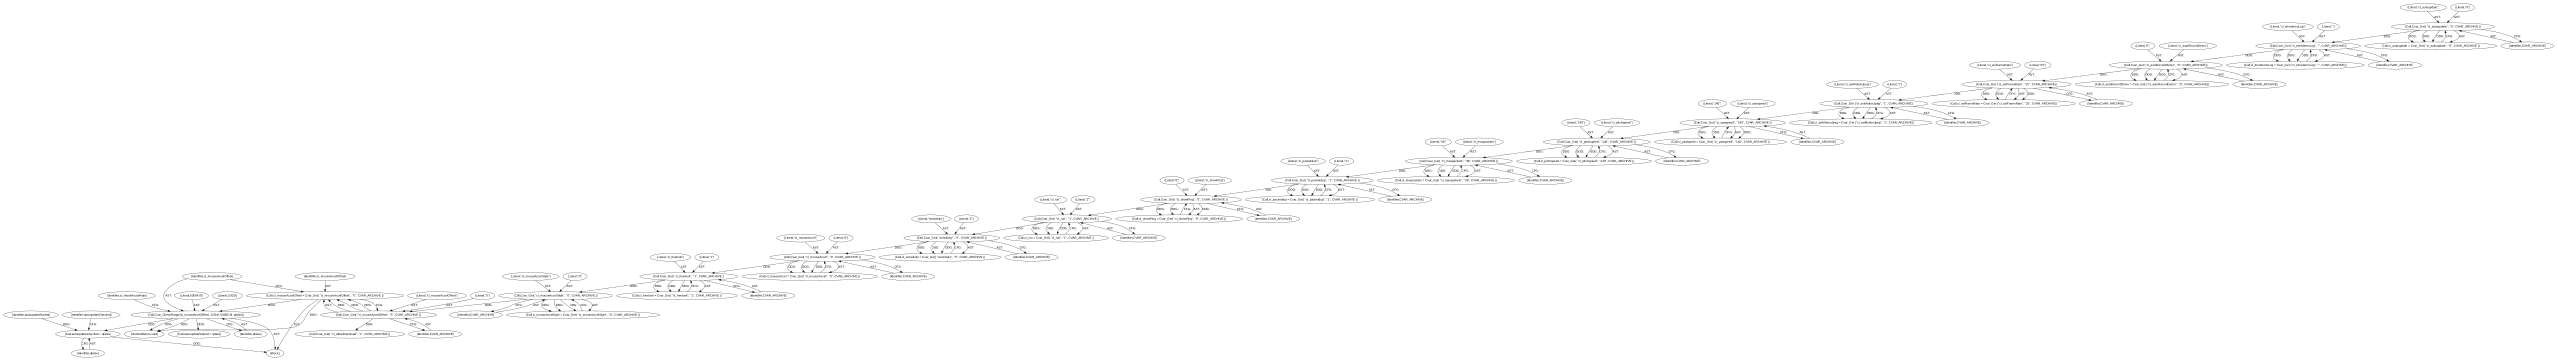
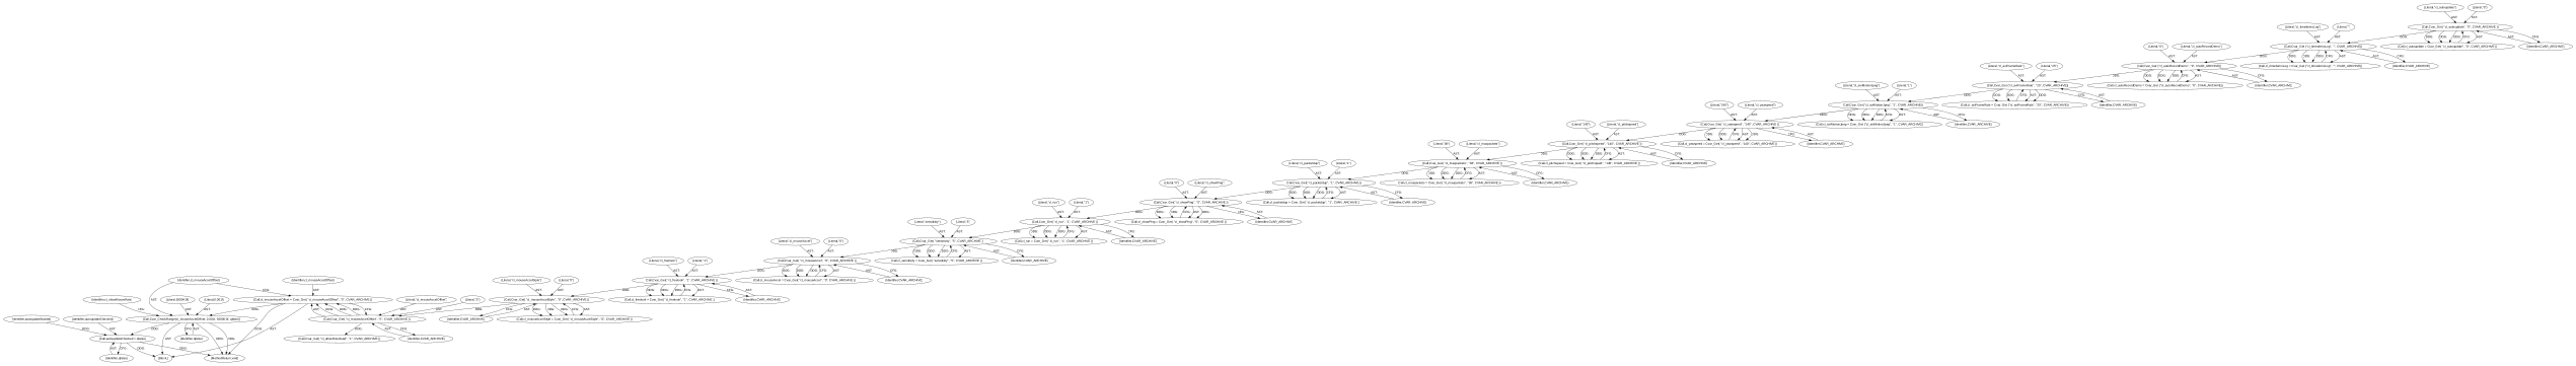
  digraph {
    fontname="Liberation Sans"
    node [fontname="Liberation Sans"]
    edge [fontname="Liberation Sans"]
    n1 [label="(Call,autoupdateChecked = qfalse)"]
    n2 [label="(MethodReturn,void)"]
    n3 [label="(Block,)"]
    n4 [label="(Identifier,qfalse)"]
    n5 [label="(Call,Cvar_CheckRange(cl_mouseAccelOffset, 0.001f, 50000.0f, qfalse))"]
-   n6 [label="(Call,autoupdateStarted = qfalse)"]
    n7 [label="(Identifier,qfalse)"]
    n8 [label="(Call,cl_mouseAccelOffset = Cvar_Get( \"cl_mouseAccelOffset\", \"5\", CVAR_ARCHIVE ))"]
    n9 [label="(Call,Cvar_Get( \"cl_mouseAccelOffset\", \"5\", CVAR_ARCHIVE ))"]
    n10 [label="(Call,Cvar_Get( \"cl_allowDownload\", \"1\", CVAR_ARCHIVE ))"]
    n11 [label="(Identifier,CVAR_ARCHIVE)"]
    n12 [label="(Call,Cvar_Get( \"cl_mouseAccelStyle\", \"0\", CVAR_ARCHIVE ))"]
    n13 [label="(Identifier,CVAR_ARCHIVE)"]
    n14 [label="(Call,cl_mouseAccelStyle = Cvar_Get( \"cl_mouseAccelStyle\", \"0\", CVAR_ARCHIVE ))"]
    n15 [label="(Call,Cvar_Get( \"cl_freelook\", \"1\", CVAR_ARCHIVE ))"]
    n16 [label="(Call,cl_freelook = Cvar_Get( \"cl_freelook\", \"1\", CVAR_ARCHIVE ))"]
    n17 [label="(Identifier,CVAR_ARCHIVE)"]
    n18 [label="(Call,Cvar_Get( \"cl_mouseAccel\", \"0\", CVAR_ARCHIVE ))"]
    n19 [label="(Identifier,CVAR_ARCHIVE)"]
    n20 [label="(Call,cl_mouseAccel = Cvar_Get( \"cl_mouseAccel\", \"0\", CVAR_ARCHIVE ))"]
    n21 [label="(Call,Cvar_Get( \"sensitivity\", \"5\", CVAR_ARCHIVE ))"]
    n22 [label="(Identifier,CVAR_ARCHIVE)"]
    n23 [label="(Call,cl_sensitivity = Cvar_Get( \"sensitivity\", \"5\", CVAR_ARCHIVE ))"]
    n24 [label="(Call,Cvar_Get( \"cl_run\", \"1\", CVAR_ARCHIVE ))"]
    n25 [label="(Identifier,CVAR_ARCHIVE)"]
    n26 [label="(Call,cl_run = Cvar_Get( \"cl_run\", \"1\", CVAR_ARCHIVE ))"]
    n27 [label="(Call,Cvar_Get( \"cl_showPing\", \"0\", CVAR_ARCHIVE ))"]
    n28 [label="(Call,cl_showPing = Cvar_Get( \"cl_showPing\", \"0\", CVAR_ARCHIVE ))"]
    n29 [label="(Identifier,CVAR_ARCHIVE)"]
    n30 [label="(Call,Cvar_Get( \"cl_packetdup\", \"1\", CVAR_ARCHIVE ))"]
    n31 [label="(Identifier,CVAR_ARCHIVE)"]
    n32 [label="(Call,cl_packetdup = Cvar_Get( \"cl_packetdup\", \"1\", CVAR_ARCHIVE ))"]
    n33 [label="(Call,Cvar_Get( \"cl_maxpackets\", \"38\", CVAR_ARCHIVE ))"]
    n34 [label="(Identifier,CVAR_ARCHIVE)"]
    n35 [label="(Call,cl_maxpackets = Cvar_Get( \"cl_maxpackets\", \"38\", CVAR_ARCHIVE ))"]
    n36 [label="(Call,Cvar_Get( \"cl_pitchspeed\", \"140\", CVAR_ARCHIVE ))"]
    n37 [label="(Identifier,CVAR_ARCHIVE)"]
    n38 [label="(Call,cl_pitchspeed = Cvar_Get( \"cl_pitchspeed\", \"140\", CVAR_ARCHIVE ))"]
    n39 [label="(Call,Cvar_Get( \"cl_yawspeed\", \"140\", CVAR_ARCHIVE ))"]
    n40 [label="(Call,cl_yawspeed = Cvar_Get( \"cl_yawspeed\", \"140\", CVAR_ARCHIVE ))"]
    n41 [label="(Identifier,CVAR_ARCHIVE)"]
    n42 [label="(Call,Cvar_Get (\"cl_aviMotionJpeg\", \"1\", CVAR_ARCHIVE))"]
    n43 [label="(Identifier,CVAR_ARCHIVE)"]
    n44 [label="(Call,cl_aviMotionJpeg = Cvar_Get (\"cl_aviMotionJpeg\", \"1\", CVAR_ARCHIVE))"]
    n45 [label="(Call,Cvar_Get (\"cl_aviFrameRate\", \"25\", CVAR_ARCHIVE))"]
    n46 [label="(Call,cl_aviFrameRate = Cvar_Get (\"cl_aviFrameRate\", \"25\", CVAR_ARCHIVE))"]
    n47 [label="(Identifier,CVAR_ARCHIVE)"]
    n48 [label="(Call,Cvar_Get (\"cl_autoRecordDemo\", \"0\", CVAR_ARCHIVE))"]
    n49 [label="(Identifier,CVAR_ARCHIVE)"]
    n50 [label="(Call,cl_autoRecordDemo = Cvar_Get (\"cl_autoRecordDemo\", \"0\", CVAR_ARCHIVE))"]
    n51 [label="(Call,Cvar_Get (\"cl_timedemoLog\", \"\", CVAR_ARCHIVE))"]
    n52 [label="(Identifier,CVAR_ARCHIVE)"]
    n53 [label="(Call,cl_timedemoLog = Cvar_Get (\"cl_timedemoLog\", \"\", CVAR_ARCHIVE))"]
    n54 [label="(Call,Cvar_Get( \"cl_autoupdate\", \"0\", CVAR_ARCHIVE ))"]
    n55 [label="(Identifier,CVAR_ARCHIVE)"]
    n56 [label="(Call,cl_autoupdate = Cvar_Get( \"cl_autoupdate\", \"0\", CVAR_ARCHIVE ))"]
    n57 [label="(Identifier,cl_showMouseRate)"]
    n58 [label="(Literal,\"0\")"]
    n59 [label="(Literal,\"cl_mouseAccel\")"]
    n60 [label="(Literal,\"38\")"]
    n61 [label="(Literal,\"140\")"]
    n62 [label="(Literal,\"cl_freelook\")"]
    n63 [label="(Literal,\"cl_packetdup\")"]
    n64 [label="(Literal,\"cl_mouseAccelStyle\")"]
    n65 [label="(Literal,\"1\")"]
    n66 [label="(Identifier,cl_mouseAccelOffset)"]
    n67 [label="(Literal,50004.0f)"]
    n68 [label="(Literal,\"cl_timedemoLog\")"]
    n69 [label="(Literal,\"sensitivity\")"]
    n70 [label="(Literal,\"cl_showPing\")"]
    n71 [label="(Literal,\"0\")"]
    n72 [label="(Literal,\"cl_mouseAccelOffset\")"]
    n73 [label="(Identifier,autoupdateStarted)"]
    n74 [label="(Literal,\"1\")"]
    n75 [label="(Literal,\"0\")"]
    n76 [label="(Literal,\"cl_autoRecordDemo\")"]
    n77 [label="(Literal,\"\")"]
    n78 [label="(Literal,0.001f)"]
    n79 [label="(Literal,\"cl_autoupdate\")"]
    n80 [label="(Identifier,autoupdateChecked)"]
    n81 [label="(Literal,\"140\")"]
    n82 [label="(Literal,\"cl_aviMotionJpeg\")"]
    n83 [label="(Literal,\"0\")"]
    n84 [label="(Literal,\"cl_maxpackets\")"]
    n85 [label="(Identifier,cl_mouseAccelOffset)"]
    n86 [label="(Literal,\"5\")"]
    n87 [label="(Literal,\"cl_aviFrameRate\")"]
    n88 [label="(Literal,\"0\")"]
    n89 [label="(Literal,\"cl_run\")"]
    n90 [label="(Literal,\"1\")"]
    n91 [label="(Literal,\"cl_yawspeed\")"]
    n92 [label="(Literal,\"cl_pitchspeed\")"]
    n93 [label="(Literal,\"1\")"]
    n94 [label="(Literal,\"25\")"]
    n95 [label="(Literal,\"5\")"]
+   n1 -> n2 [label="DDG: "]
    n1 -> n3 [label="DDG: "]
    n1 -> n4 [label="CFG: "]
    n4 -> n1 [label="AST: "]
    n5 -> n1 [label="DDG: "]
    n5 -> n2 [label="DDG: "]
    n5 -> n2 [label="DDG: "]
    n5 -> n3 [label="AST: "]
-   n5 -> n6 [label="DDG: "]
    n5 -> n7 [label="CFG: "]
    n7 -> n5 [label="AST: "]
    n8 -> n2 [label="DDG: "]
    n8 -> n3 [label="AST: "]
    n8 -> n5 [label="DDG: "]
    n8 -> n9 [label="CFG: "]
    n9 -> n8 [label="AST: "]
    n9 -> n8 [label="DDG: "]
    n9 -> n8 [label="DDG: "]
    n9 -> n8 [label="DDG: "]
    n9 -> n10 [label="DDG: "]
    n9 -> n11 [label="CFG: "]
    n11 -> n9 [label="AST: "]
    n12 -> n9 [label="DDG: "]
    n12 -> n13 [label="CFG: "]
    n12 -> n14 [label="AST: "]
    n12 -> n14 [label="DDG: "]
    n12 -> n14 [label="DDG: "]
    n12 -> n14 [label="DDG: "]
    n13 -> n12 [label="AST: "]
    n14 -> n12 [label="CFG: "]
    n15 -> n12 [label="DDG: "]
    n15 -> n16 [label="AST: "]
    n15 -> n16 [label="DDG: "]
    n15 -> n16 [label="DDG: "]
    n15 -> n16 [label="DDG: "]
    n15 -> n17 [label="CFG: "]
    n16 -> n15 [label="CFG: "]
    n17 -> n15 [label="AST: "]
    n18 -> n15 [label="DDG: "]
    n18 -> n19 [label="CFG: "]
    n18 -> n20 [label="AST: "]
    n18 -> n20 [label="DDG: "]
    n18 -> n20 [label="DDG: "]
    n18 -> n20 [label="DDG: "]
    n19 -> n18 [label="AST: "]
    n20 -> n18 [label="CFG: "]
    n21 -> n18 [label="DDG: "]
    n21 -> n22 [label="CFG: "]
    n21 -> n23 [label="AST: "]
    n21 -> n23 [label="DDG: "]
    n21 -> n23 [label="DDG: "]
    n21 -> n23 [label="DDG: "]
    n22 -> n21 [label="AST: "]
    n23 -> n21 [label="CFG: "]
    n24 -> n21 [label="DDG: "]
    n24 -> n25 [label="CFG: "]
    n24 -> n26 [label="AST: "]
    n24 -> n26 [label="DDG: "]
    n24 -> n26 [label="DDG: "]
    n24 -> n26 [label="DDG: "]
    n25 -> n24 [label="AST: "]
    n26 -> n24 [label="CFG: "]
    n27 -> n24 [label="DDG: "]
    n27 -> n28 [label="AST: "]
    n27 -> n28 [label="DDG: "]
    n27 -> n28 [label="DDG: "]
    n27 -> n28 [label="DDG: "]
    n27 -> n29 [label="CFG: "]
    n28 -> n27 [label="CFG: "]
    n29 -> n27 [label="AST: "]
    n30 -> n27 [label="DDG: "]
    n30 -> n31 [label="CFG: "]
    n30 -> n32 [label="AST: "]
    n30 -> n32 [label="DDG: "]
    n30 -> n32 [label="DDG: "]
    n30 -> n32 [label="DDG: "]
    n31 -> n30 [label="AST: "]
    n32 -> n30 [label="CFG: "]
    n33 -> n30 [label="DDG: "]
    n33 -> n34 [label="CFG: "]
    n33 -> n35 [label="AST: "]
    n33 -> n35 [label="DDG: "]
    n33 -> n35 [label="DDG: "]
    n33 -> n35 [label="DDG: "]
    n34 -> n33 [label="AST: "]
    n35 -> n33 [label="CFG: "]
    n36 -> n33 [label="DDG: "]
    n36 -> n37 [label="CFG: "]
    n36 -> n38 [label="AST: "]
    n36 -> n38 [label="DDG: "]
    n36 -> n38 [label="DDG: "]
    n36 -> n38 [label="DDG: "]
    n37 -> n36 [label="AST: "]
    n38 -> n36 [label="CFG: "]
    n39 -> n36 [label="DDG: "]
    n39 -> n40 [label="AST: "]
    n39 -> n40 [label="DDG: "]
    n39 -> n40 [label="DDG: "]
    n39 -> n40 [label="DDG: "]
    n39 -> n41 [label="CFG: "]
    n40 -> n39 [label="CFG: "]
    n41 -> n39 [label="AST: "]
    n42 -> n39 [label="DDG: "]
    n42 -> n43 [label="CFG: "]
    n42 -> n44 [label="AST: "]
    n42 -> n44 [label="DDG: "]
    n42 -> n44 [label="DDG: "]
    n42 -> n44 [label="DDG: "]
    n43 -> n42 [label="AST: "]
    n44 -> n42 [label="CFG: "]
    n45 -> n42 [label="DDG: "]
    n45 -> n46 [label="AST: "]
    n45 -> n46 [label="DDG: "]
    n45 -> n46 [label="DDG: "]
    n45 -> n46 [label="DDG: "]
    n45 -> n47 [label="CFG: "]
    n46 -> n45 [label="CFG: "]
    n47 -> n45 [label="AST: "]
    n48 -> n45 [label="DDG: "]
    n48 -> n49 [label="CFG: "]
    n48 -> n50 [label="AST: "]
    n48 -> n50 [label="DDG: "]
    n48 -> n50 [label="DDG: "]
    n48 -> n50 [label="DDG: "]
    n49 -> n48 [label="AST: "]
    n50 -> n48 [label="CFG: "]
    n51 -> n48 [label="DDG: "]
    n51 -> n52 [label="CFG: "]
    n51 -> n53 [label="AST: "]
    n51 -> n53 [label="DDG: "]
    n51 -> n53 [label="DDG: "]
    n51 -> n53 [label="DDG: "]
    n52 -> n51 [label="AST: "]
    n53 -> n51 [label="CFG: "]
    n54 -> n51 [label="DDG: "]
    n54 -> n55 [label="CFG: "]
    n54 -> n56 [label="AST: "]
    n54 -> n56 [label="DDG: "]
    n54 -> n56 [label="DDG: "]
    n54 -> n56 [label="DDG: "]
    n55 -> n54 [label="AST: "]
    n56 -> n54 [label="CFG: "]
    n57 -> n5 [label="CFG: "]
    n58 -> n27 [label="AST: "]
    n59 -> n18 [label="AST: "]
    n60 -> n33 [label="AST: "]
    n61 -> n39 [label="AST: "]
    n62 -> n15 [label="AST: "]
    n63 -> n30 [label="AST: "]
    n64 -> n12 [label="AST: "]
    n65 -> n30 [label="AST: "]
    n66 -> n5 [label="AST: "]
    n66 -> n8 [label="CFG: "]
    n67 -> n5 [label="AST: "]
    n68 -> n51 [label="AST: "]
    n69 -> n21 [label="AST: "]
    n70 -> n27 [label="AST: "]
    n71 -> n48 [label="AST: "]
    n72 -> n9 [label="AST: "]
    n73 -> n1 [label="DDG: "]
    n74 -> n15 [label="AST: "]
    n75 -> n12 [label="AST: "]
    n76 -> n48 [label="AST: "]
    n77 -> n51 [label="AST: "]
    n78 -> n5 [label="AST: "]
    n79 -> n54 [label="AST: "]
-   n80 -> n1 [label="CFG: "]
+   n80 -> n1 [label="AST: "]
    n81 -> n36 [label="AST: "]
    n82 -> n42 [label="AST: "]
    n83 -> n54 [label="AST: "]
    n84 -> n33 [label="AST: "]
    n85 -> n8 [label="AST: "]
    n86 -> n9 [label="AST: "]
    n87 -> n45 [label="AST: "]
    n88 -> n18 [label="AST: "]
    n89 -> n24 [label="AST: "]
    n90 -> n42 [label="AST: "]
    n91 -> n39 [label="AST: "]
    n92 -> n36 [label="AST: "]
    n93 -> n24 [label="AST: "]
    n94 -> n45 [label="AST: "]
    n95 -> n21 [label="AST: "]
  }
